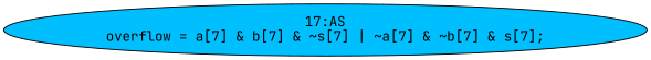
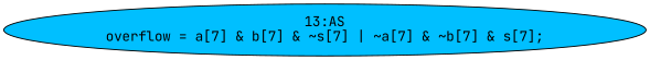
  strict digraph {
    fontname="JetBrains Mono"
-   n1 [ast="<pyverilog.vparser.ast.Assign object at 0x7f3ca2d58410>" def_var="['overflow']" fillcolor=deepskyblue label="17:AS\noverflow = a[7] & b[7] & ~s[7] | ~a[7] & ~b[7] & s[7];" statements="[]" style=filled typ=Assign use_var="['a', 'b', 's', 'a', 'b', 's']" fontname="JetBrains Mono"]
+   n1 [ast="<pyverilog.vparser.ast.Assign object at 0x7f3ca2d58410>" def_var="['overflow']" fillcolor=deepskyblue label="13:AS\noverflow = a[7] & b[7] & ~s[7] | ~a[7] & ~b[7] & s[7];" statements="[]" style=filled typ=Assign use_var="['a', 'b', 's', 'a', 'b', 's']" fontname="JetBrains Mono"]
  }
